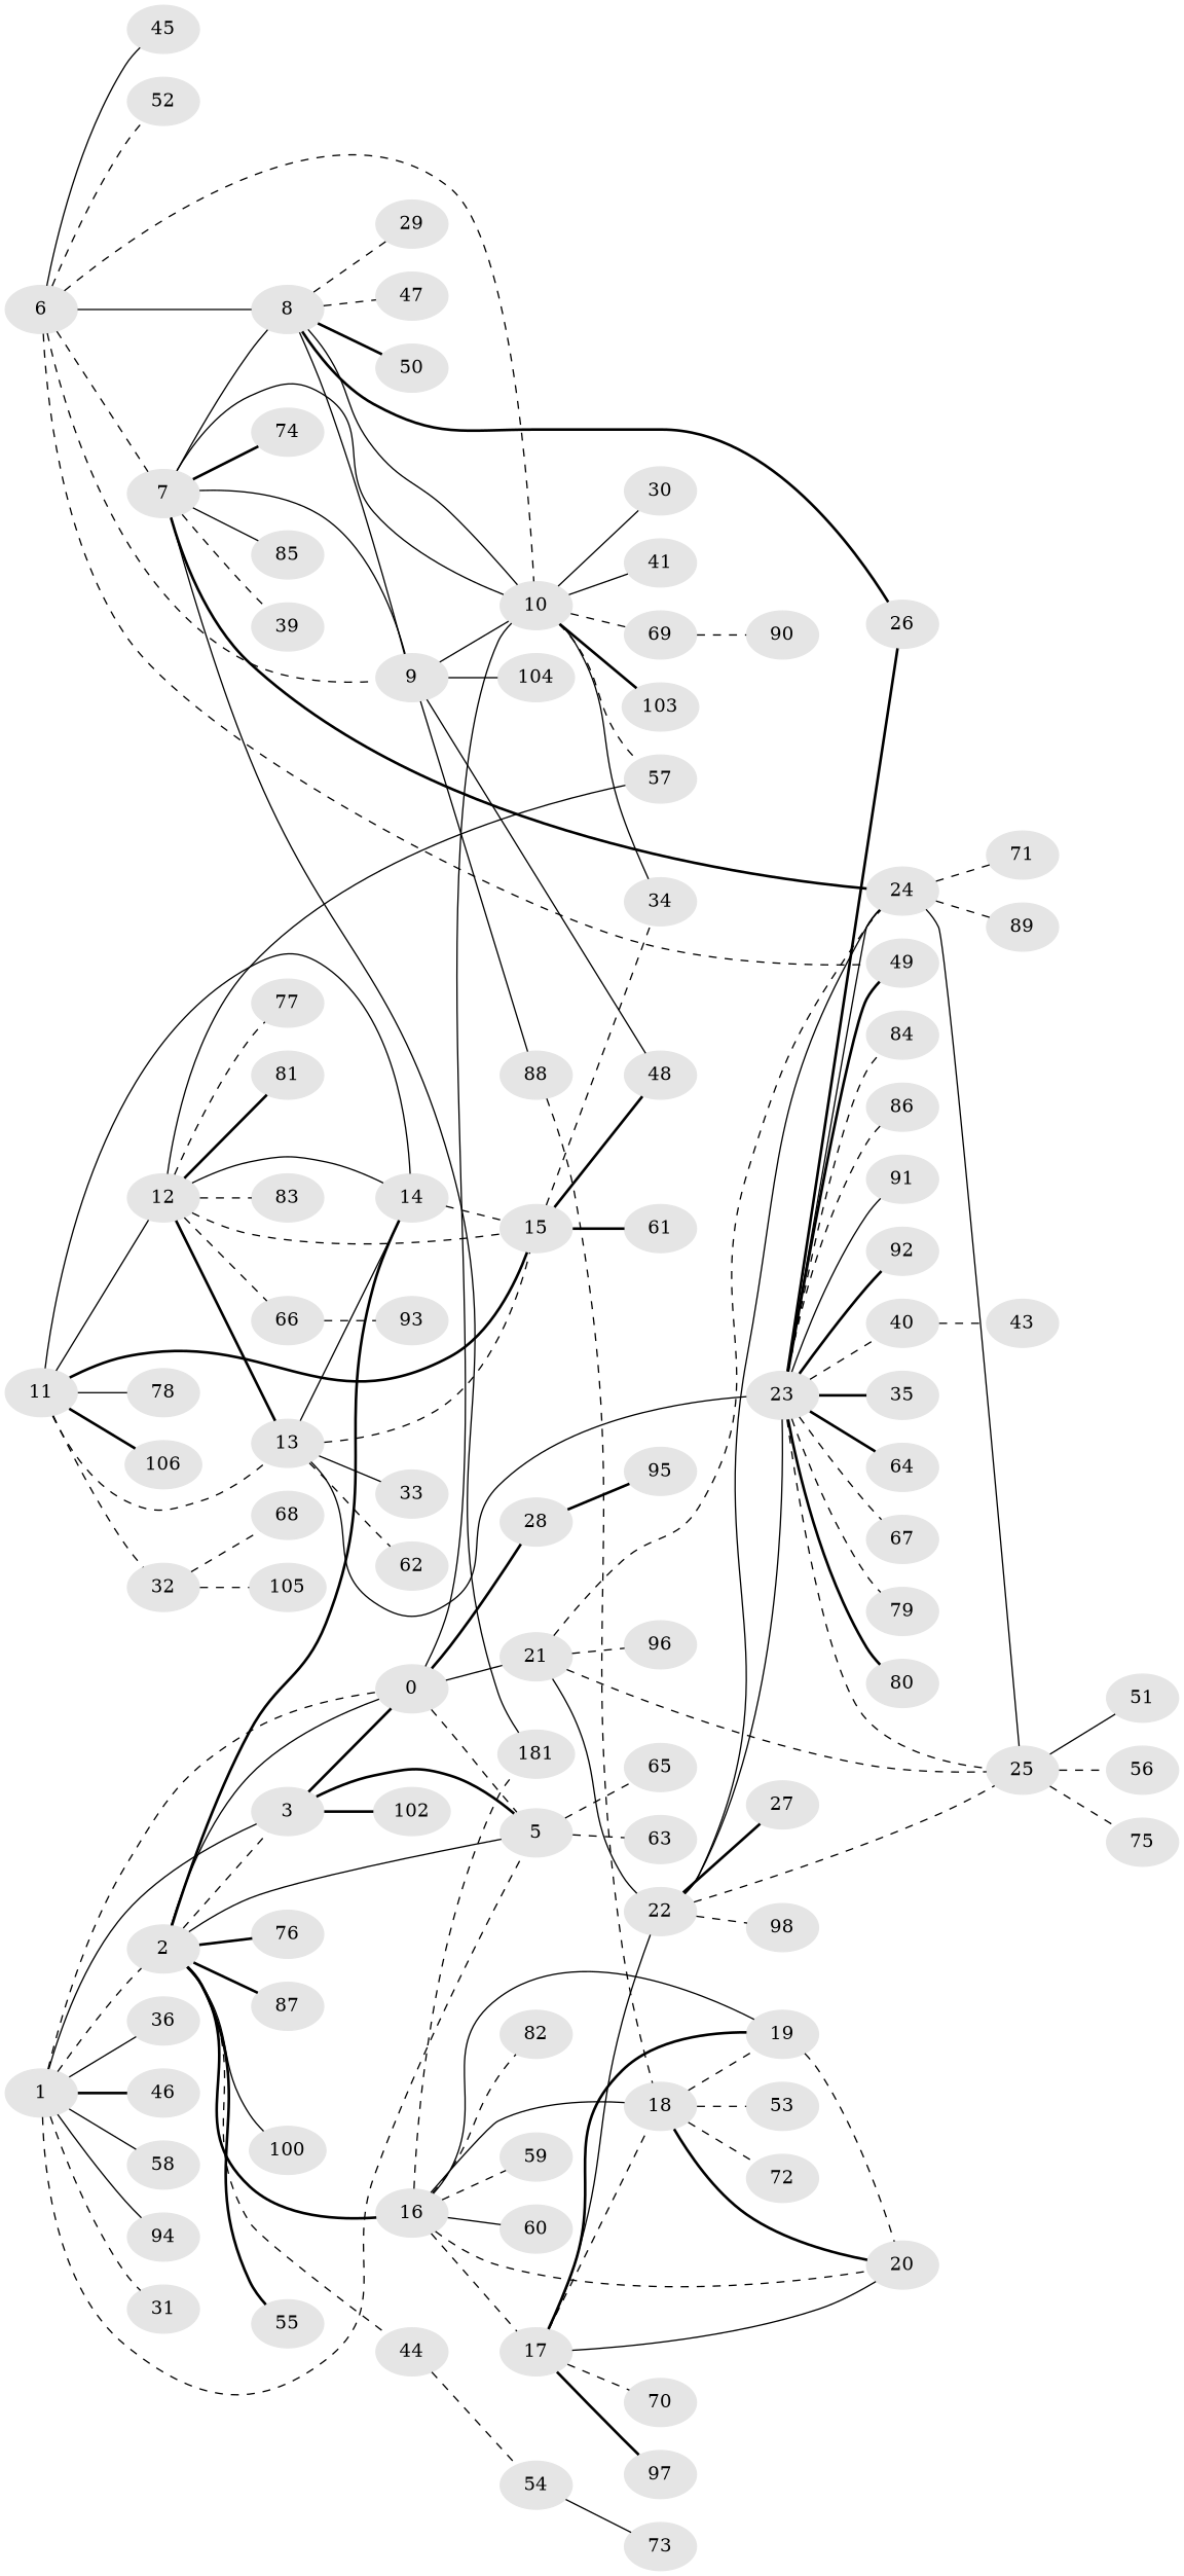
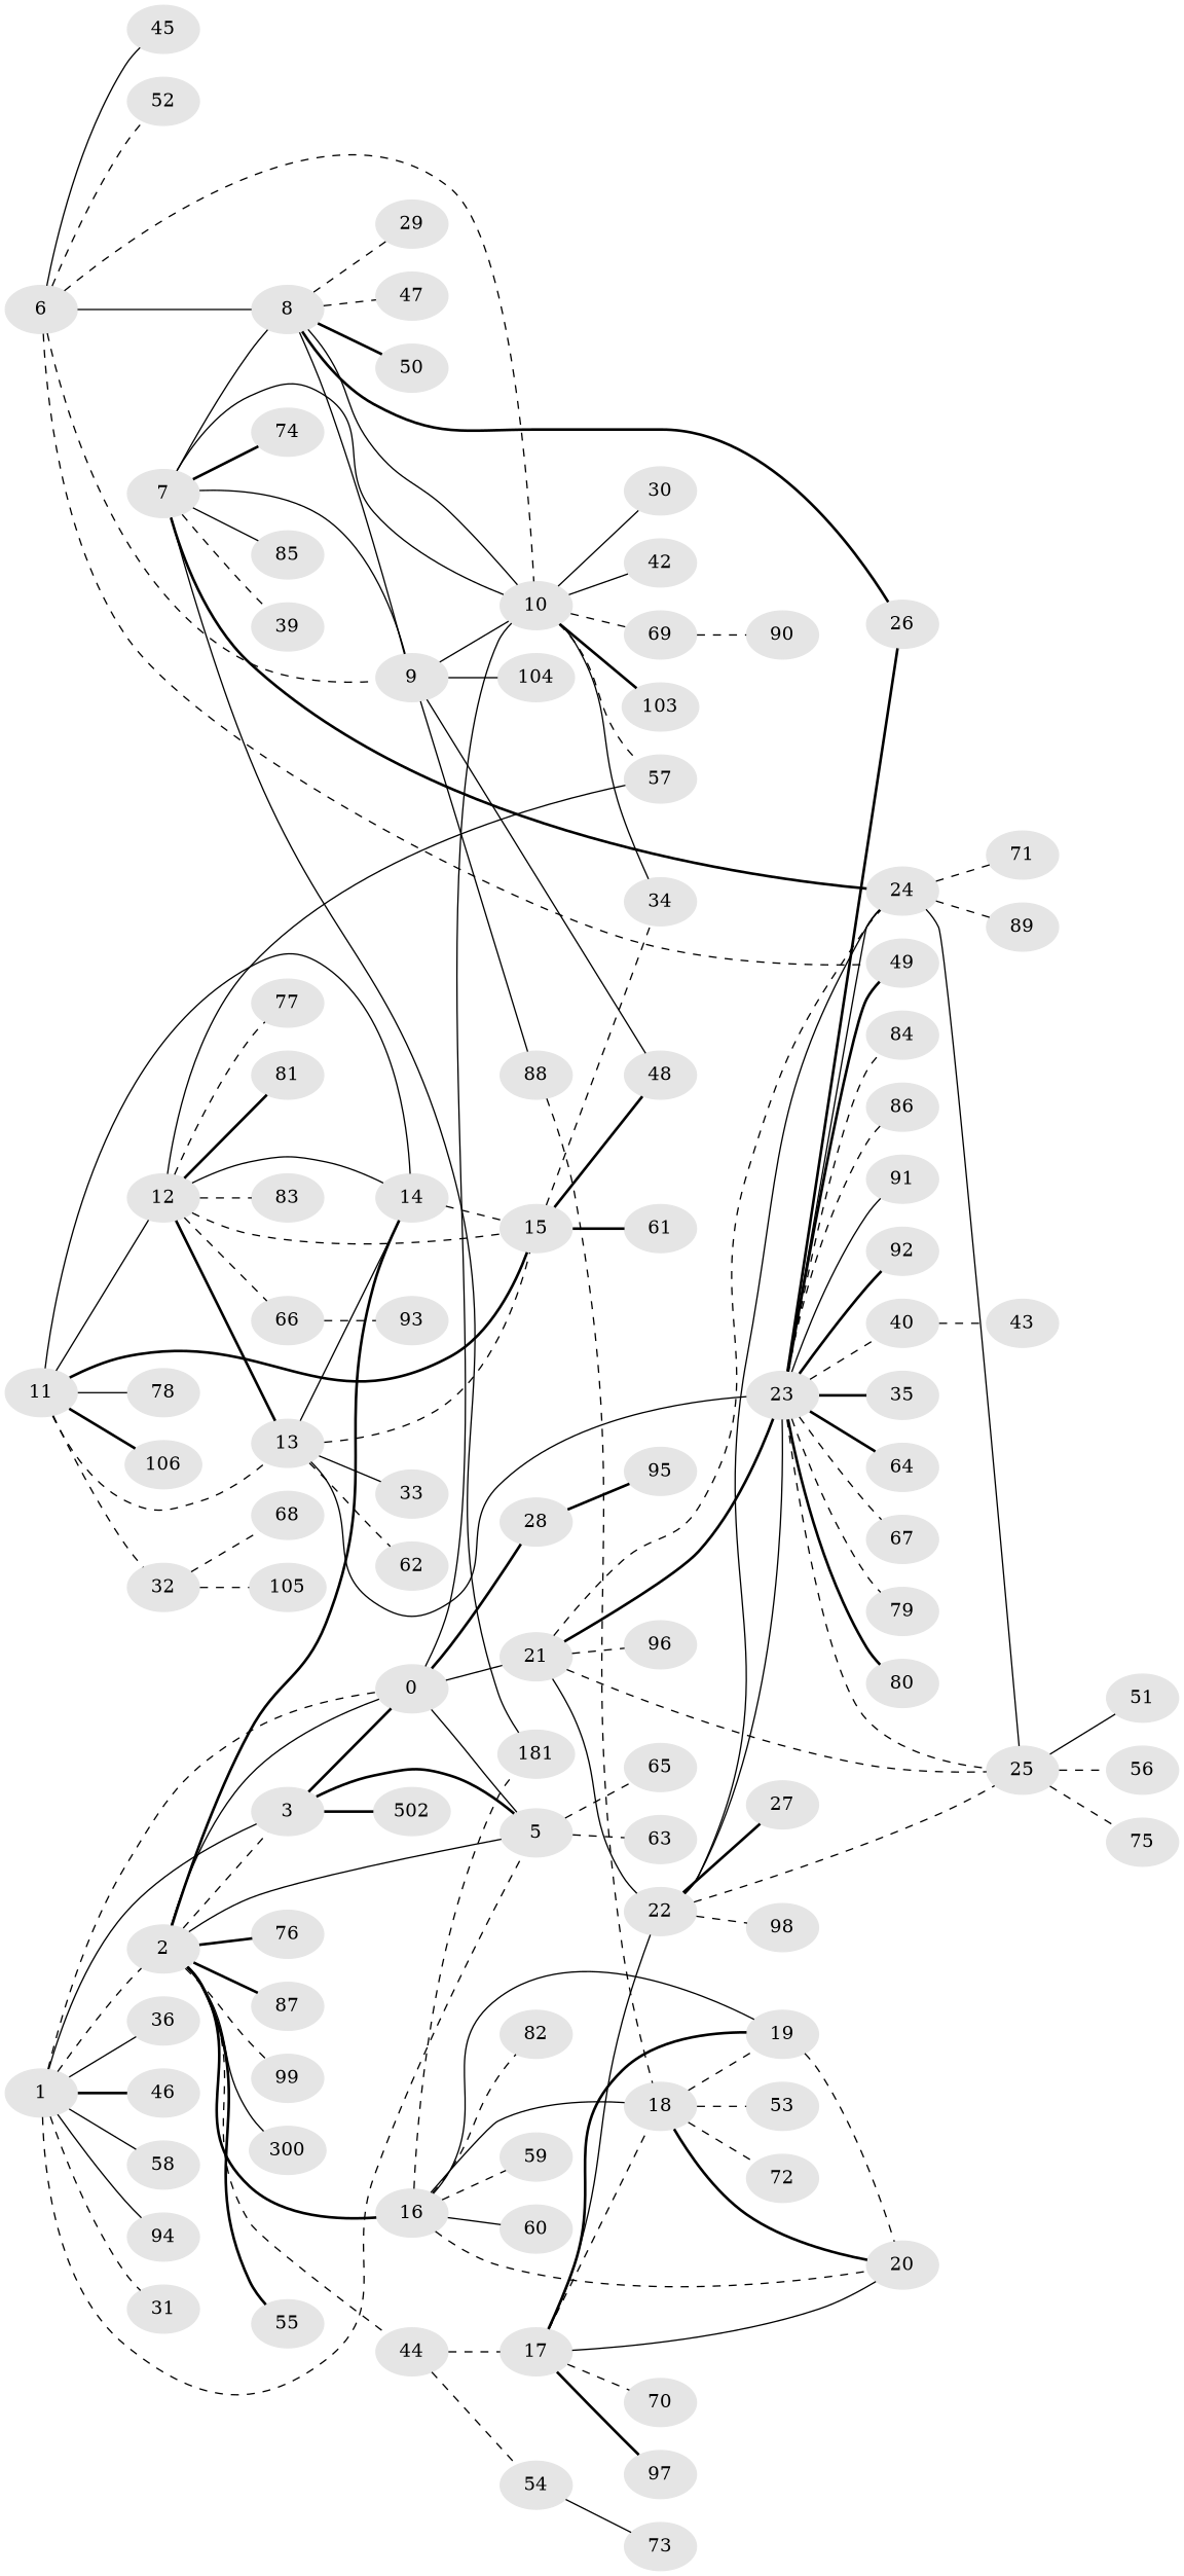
  graph {
    rankdir=LR
    node [color=gray90 style=filled]
    edge [style=dashed]
    1
    2
    3
    n4 [label=0]
    5
    31
    36
    46
    58
    94
    14
    16
    44
    55
    76
    87
-   100
-   102
+   99
+   100 [label=300]
+   102 [label=502]
    10
    21
    28
    63
    65
    15
    n26 [label=181]
    18
    17
    19
    20
    59
    60
    82
    54
    30
    34
-   41
+   41 [label=42]
    57
    69
    103
    24
    23
    22
    25
    96
    95
    6
    7
    8
    9
    45
    49
    52
    39
    74
    85
    26
    29
    47
    50
    48
    88
    104
    11
    12
    13
    32
    78
    106
    71
    89
    53
    72
    90
    66
    77
    81
    83
    33
    62
    61
    68
    105
    93
    35
    40
    64
    67
    79
    80
    84
    86
    91
    92
    70
    97
    27
    98
    51
    56
    75
    43
    73
    1 -- 2
    1 -- 3 [style=solid]
    1 -- n4
    1 -- 5
    1 -- 31
    1 -- 36 [style=solid]
    1 -- 46 [style=bold]
    1 -- 58 [style=solid]
    1 -- 94 [style=solid]
    2 -- 3
    2 -- n4 [style=solid]
    2 -- 5 [style=solid]
    2 -- 14 [style=bold]
    2 -- 16 [style=bold]
    2 -- 44
    2 -- 55 [style=bold]
    2 -- 76 [style=bold]
    2 -- 87 [style=bold]
+   2 -- 99
    2 -- 100 [style=solid]
    3 -- n4 [style=bold]
    3 -- 5 [style=bold]
    3 -- 102 [style=bold]
-   n4 -- 5
+   n4 -- 5 [style=solid]
    n4 -- 10 [style=solid]
    n4 -- 21 [style=solid]
    n4 -- 28 [style=bold]
    5 -- 63
    5 -- 65
    14 -- 15
    16 -- n26
    16 -- 18 [style=solid]
-   16 -- 17
+   44 -- 17
    16 -- 19 [style=solid]
    16 -- 20
    16 -- 59
    16 -- 60 [style=solid]
    16 -- 82
    44 -- 54
    10 -- 30 [style=solid]
    10 -- 34 [style=solid]
    10 -- 41 [style=solid]
    10 -- 57
    10 -- 69
    10 -- 103 [style=bold]
    21 -- 24
+   21 -- 23 [style=bold]
    21 -- 22 [style=solid]
    21 -- 25
    21 -- 96
    28 -- 95 [style=bold]
    15 -- 34
    15 -- 48 [style=bold]
    15 -- 61 [style=bold]
    18 -- 19
    18 -- 20 [style=bold]
    18 -- 53
    18 -- 72
    17 -- 18
    17 -- 19 [style=bold]
    17 -- 20 [style=solid]
    17 -- 22 [style=solid]
    17 -- 70
    17 -- 97 [style=bold]
    19 -- 20
    54 -- 73 [style=solid]
    69 -- 90
    24 -- 25 [style=solid]
    24 -- 71
    24 -- 89
    23 -- 24 [style=solid]
    23 -- 25
    23 -- 49 [style=bold]
    23 -- 26 [style=bold]
    23 -- 35 [style=bold]
    23 -- 40
    23 -- 64 [style=bold]
    23 -- 67
    23 -- 79
    23 -- 80 [style=bold]
    23 -- 84
    23 -- 86
    23 -- 91 [style=solid]
    23 -- 92 [style=bold]
    22 -- 24 [style=solid]
    22 -- 23 [style=solid]
    22 -- 25
    22 -- 27 [style=bold]
    22 -- 98
    25 -- 51 [style=solid]
    25 -- 56
    25 -- 75
    6 -- 10
-   6 -- 7
    6 -- 8 [style=solid]
    6 -- 9
    6 -- 45 [style=solid]
    6 -- 49
    6 -- 52
    7 -- 10 [style=solid]
    7 -- n26 [style=solid]
    7 -- 24 [style=bold]
    7 -- 8 [style=solid]
    7 -- 9 [style=solid]
    7 -- 39
    7 -- 74 [style=bold]
    7 -- 85 [style=solid]
    8 -- 10 [style=solid]
    8 -- 9 [style=solid]
    8 -- 26 [style=bold]
    8 -- 29
    8 -- 47
    8 -- 50 [style=bold]
    9 -- 10 [style=solid]
    9 -- 48 [style=solid]
    9 -- 88 [style=solid]
    9 -- 104 [style=solid]
    88 -- 18
    11 -- 14 [style=solid]
    11 -- 15 [style=bold]
    11 -- 12 [style=solid]
    11 -- 13
    11 -- 32
    11 -- 78 [style=solid]
    11 -- 106 [style=bold]
    12 -- 14 [style=solid]
    12 -- 15
    12 -- 57 [style=solid]
    12 -- 13 [style=bold]
    12 -- 66
    12 -- 77
    12 -- 81 [style=bold]
    12 -- 83
    13 -- 14 [style=solid]
    13 -- 15
    13 -- 23 [style=solid]
    13 -- 33 [style=solid]
    13 -- 62
    32 -- 68
    32 -- 105
    66 -- 93
    40 -- 43
  }
